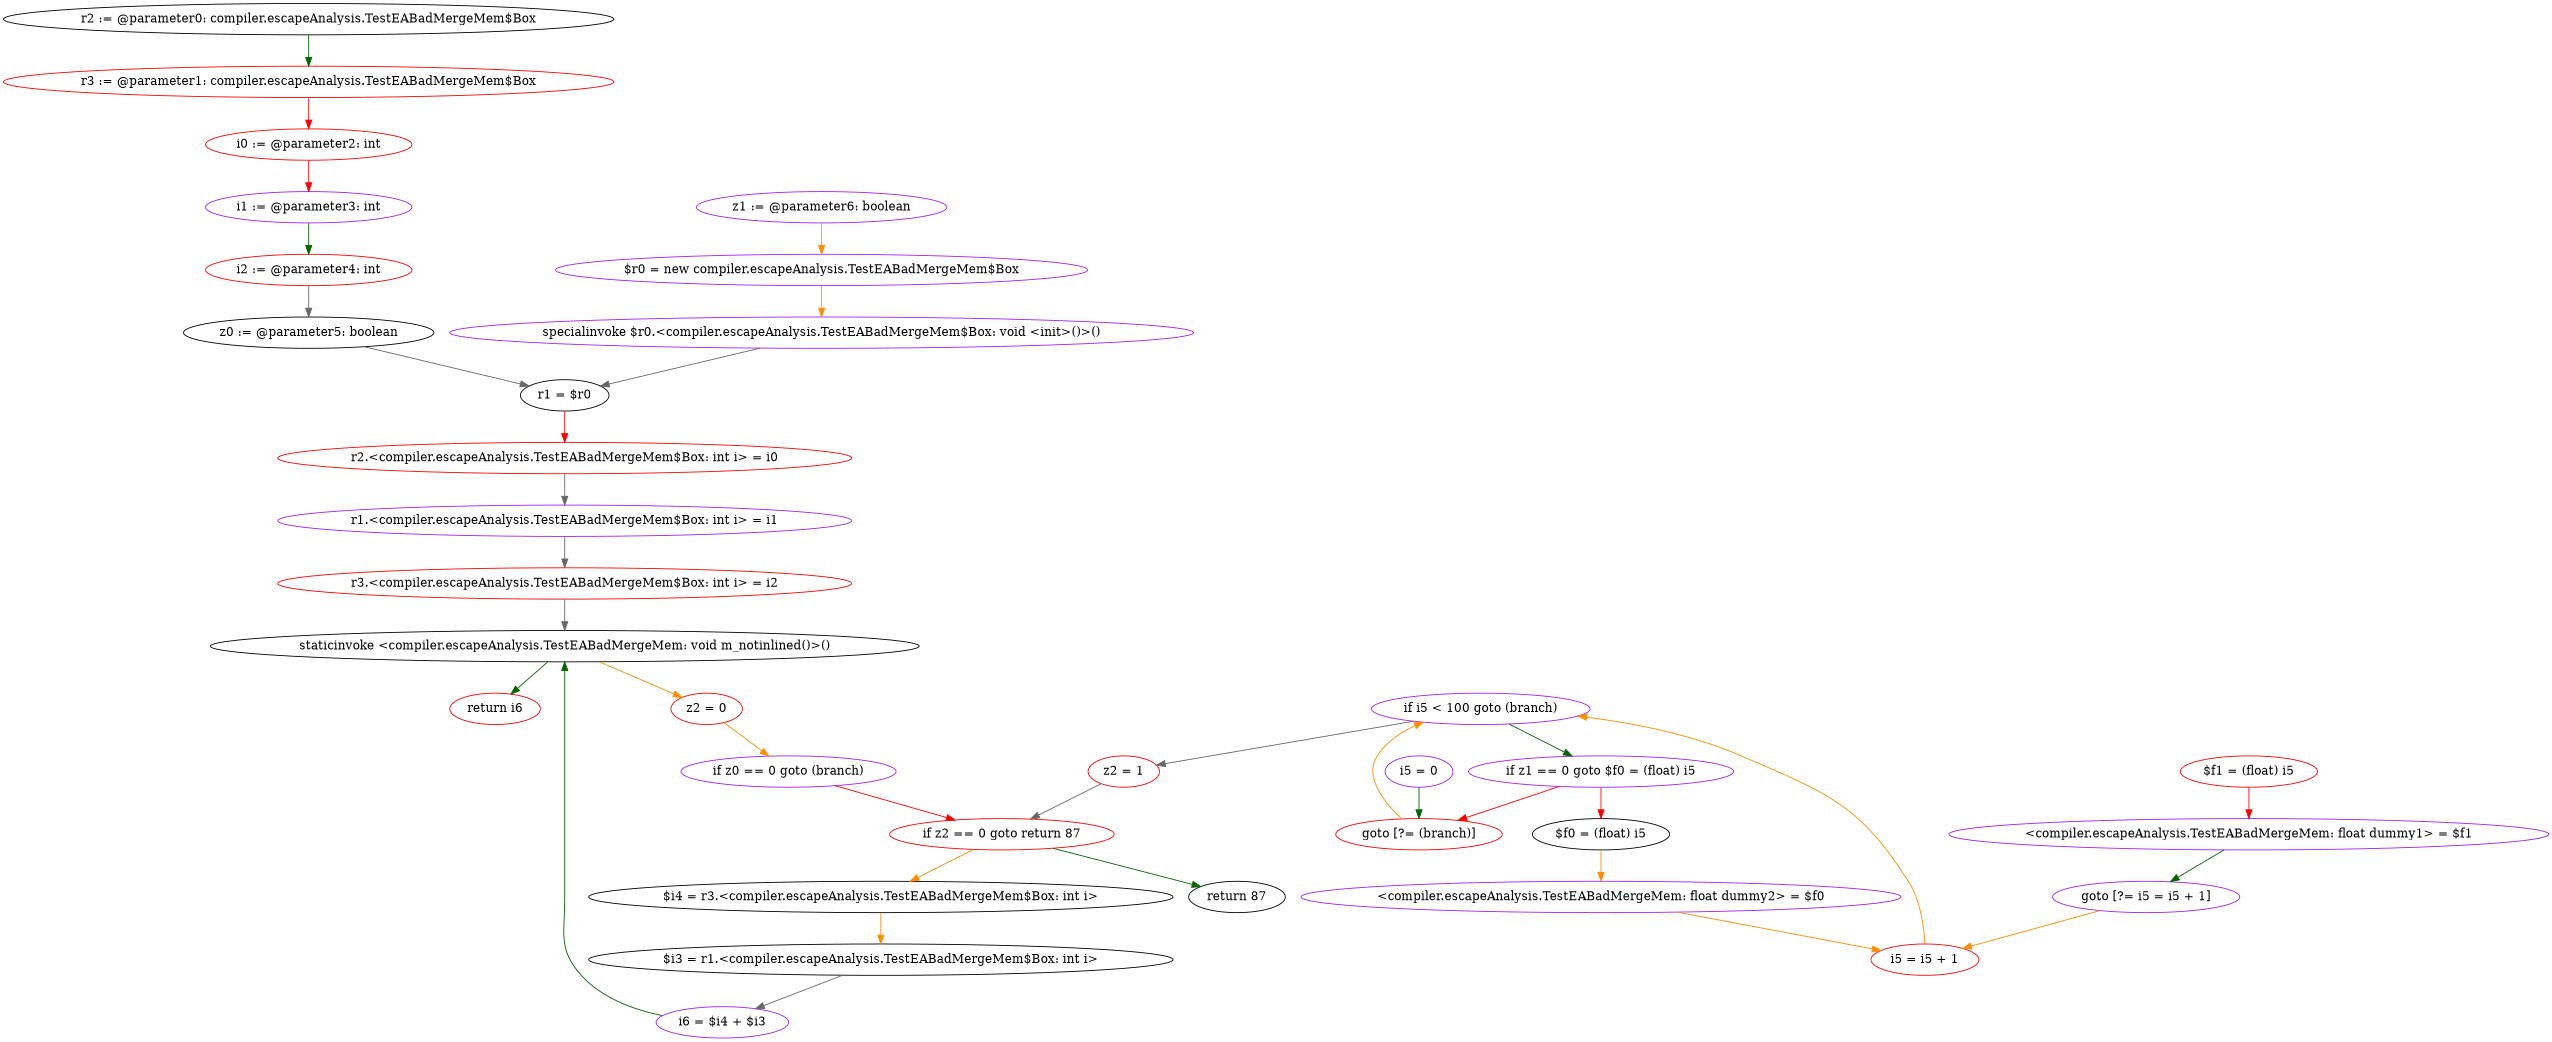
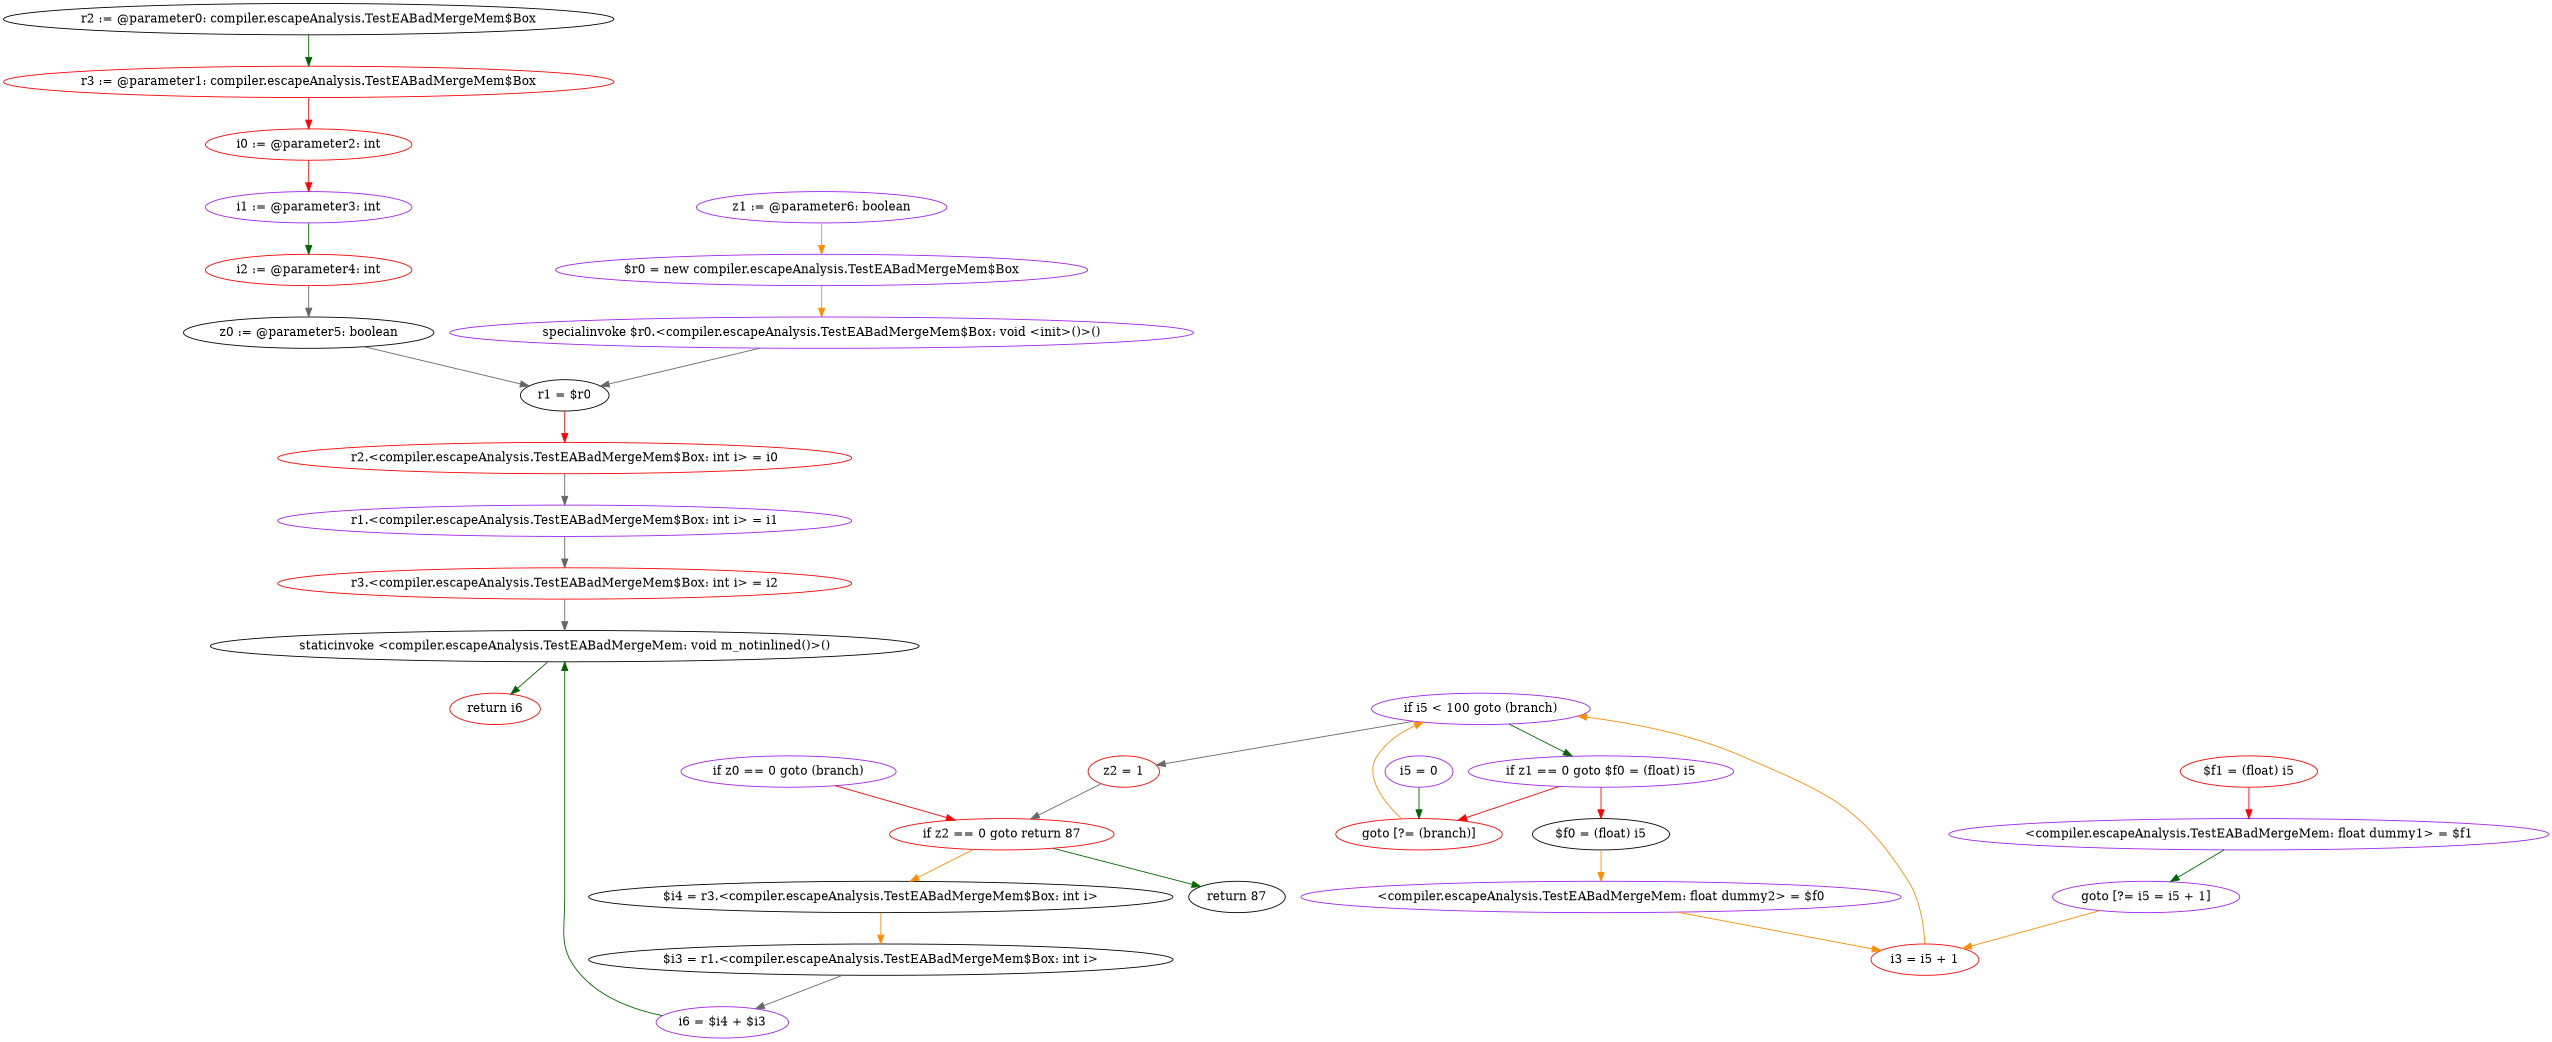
  digraph {
    node [color=purple]
    edge [color=darkorange]
    "r2 := @parameter0: compiler.escapeAnalysis.TestEABadMergeMem$Box" [color=black]
    "r3 := @parameter1: compiler.escapeAnalysis.TestEABadMergeMem$Box" [color=red]
    "i0 := @parameter2: int" [color=red]
    "i1 := @parameter3: int"
    "i2 := @parameter4: int" [color=red]
    "z0 := @parameter5: boolean" [color=black]
    "r1 = $r0" [color=black]
    "z1 := @parameter6: boolean"
    "$r0 = new compiler.escapeAnalysis.TestEABadMergeMem$Box"
    "specialinvoke $r0.<compiler.escapeAnalysis.TestEABadMergeMem$Box: void <init>()>()"
    "r2.<compiler.escapeAnalysis.TestEABadMergeMem$Box: int i> = i0" [color=red]
    "r1.<compiler.escapeAnalysis.TestEABadMergeMem$Box: int i> = i1"
    "r3.<compiler.escapeAnalysis.TestEABadMergeMem$Box: int i> = i2" [color=red]
    "staticinvoke <compiler.escapeAnalysis.TestEABadMergeMem: void m_notinlined()>()" [color=black]
-   "z2 = 0" [color=red]
    "return i6" [color=red]
    "if z0 == 0 goto (branch)"
    "if z2 == 0 goto return 87" [color=red]
    "goto [?= (branch)]" [color=red]
    "i5 = 0"
    "$i4 = r3.<compiler.escapeAnalysis.TestEABadMergeMem$Box: int i>" [color=black]
    "return 87" [color=black]
    "if i5 < 100 goto (branch)"
    "if z1 == 0 goto $f0 = (float) i5"
    "z2 = 1" [color=red]
    "$f0 = (float) i5" [color=black]
    "$f1 = (float) i5" [color=red]
    "<compiler.escapeAnalysis.TestEABadMergeMem: float dummy1> = $f1"
    "<compiler.escapeAnalysis.TestEABadMergeMem: float dummy2> = $f0"
    "goto [?= i5 = i5 + 1]"
-   "i5 = i5 + 1" [color=red]
+   "i5 = i5 + 1" [color=red label="i3 = i5 + 1"]
    "$i3 = r1.<compiler.escapeAnalysis.TestEABadMergeMem$Box: int i>" [color=black]
    "i6 = $i4 + $i3"
    "r2 := @parameter0: compiler.escapeAnalysis.TestEABadMergeMem$Box" -> "r3 := @parameter1: compiler.escapeAnalysis.TestEABadMergeMem$Box" [color=darkgreen]
    "r3 := @parameter1: compiler.escapeAnalysis.TestEABadMergeMem$Box" -> "i0 := @parameter2: int" [color=red]
    "i0 := @parameter2: int" -> "i1 := @parameter3: int" [color=red]
    "i1 := @parameter3: int" -> "i2 := @parameter4: int" [color=darkgreen]
    "i2 := @parameter4: int" -> "z0 := @parameter5: boolean" [color=gray40]
    "z0 := @parameter5: boolean" -> "r1 = $r0" [color=gray40]
    "r1 = $r0" -> "r2.<compiler.escapeAnalysis.TestEABadMergeMem$Box: int i> = i0" [color=red]
    "z1 := @parameter6: boolean" -> "$r0 = new compiler.escapeAnalysis.TestEABadMergeMem$Box"
    "$r0 = new compiler.escapeAnalysis.TestEABadMergeMem$Box" -> "specialinvoke $r0.<compiler.escapeAnalysis.TestEABadMergeMem$Box: void <init>()>()"
    "specialinvoke $r0.<compiler.escapeAnalysis.TestEABadMergeMem$Box: void <init>()>()" -> "r1 = $r0" [color=gray40]
    "r2.<compiler.escapeAnalysis.TestEABadMergeMem$Box: int i> = i0" -> "r1.<compiler.escapeAnalysis.TestEABadMergeMem$Box: int i> = i1" [color=gray40]
    "r1.<compiler.escapeAnalysis.TestEABadMergeMem$Box: int i> = i1" -> "r3.<compiler.escapeAnalysis.TestEABadMergeMem$Box: int i> = i2" [color=gray40]
    "r3.<compiler.escapeAnalysis.TestEABadMergeMem$Box: int i> = i2" -> "staticinvoke <compiler.escapeAnalysis.TestEABadMergeMem: void m_notinlined()>()" [color=gray40]
-   "staticinvoke <compiler.escapeAnalysis.TestEABadMergeMem: void m_notinlined()>()" -> "z2 = 0"
    "staticinvoke <compiler.escapeAnalysis.TestEABadMergeMem: void m_notinlined()>()" -> "return i6" [color=darkgreen]
-   "z2 = 0" -> "if z0 == 0 goto (branch)"
    "if z0 == 0 goto (branch)" -> "if z2 == 0 goto return 87" [color=red]
    "if z2 == 0 goto return 87" -> "$i4 = r3.<compiler.escapeAnalysis.TestEABadMergeMem$Box: int i>"
    "if z2 == 0 goto return 87" -> "return 87" [color=darkgreen]
    "goto [?= (branch)]" -> "if i5 < 100 goto (branch)"
    "i5 = 0" -> "goto [?= (branch)]" [color=darkgreen]
    "$i4 = r3.<compiler.escapeAnalysis.TestEABadMergeMem$Box: int i>" -> "$i3 = r1.<compiler.escapeAnalysis.TestEABadMergeMem$Box: int i>"
    "if i5 < 100 goto (branch)" -> "if z1 == 0 goto $f0 = (float) i5" [color=darkgreen]
    "if i5 < 100 goto (branch)" -> "z2 = 1" [color=gray40]
    "if z1 == 0 goto $f0 = (float) i5" -> "goto [?= (branch)]" [color=red]
    "if z1 == 0 goto $f0 = (float) i5" -> "$f0 = (float) i5" [color=red]
    "z2 = 1" -> "if z2 == 0 goto return 87" [color=gray40]
    "$f0 = (float) i5" -> "<compiler.escapeAnalysis.TestEABadMergeMem: float dummy2> = $f0"
    "$f1 = (float) i5" -> "<compiler.escapeAnalysis.TestEABadMergeMem: float dummy1> = $f1" [color=red]
    "<compiler.escapeAnalysis.TestEABadMergeMem: float dummy1> = $f1" -> "goto [?= i5 = i5 + 1]" [color=darkgreen]
    "<compiler.escapeAnalysis.TestEABadMergeMem: float dummy2> = $f0" -> "i5 = i5 + 1"
    "goto [?= i5 = i5 + 1]" -> "i5 = i5 + 1"
    "i5 = i5 + 1" -> "if i5 < 100 goto (branch)"
    "$i3 = r1.<compiler.escapeAnalysis.TestEABadMergeMem$Box: int i>" -> "i6 = $i4 + $i3" [color=gray40]
    "i6 = $i4 + $i3" -> "staticinvoke <compiler.escapeAnalysis.TestEABadMergeMem: void m_notinlined()>()" [color=darkgreen]
  }
